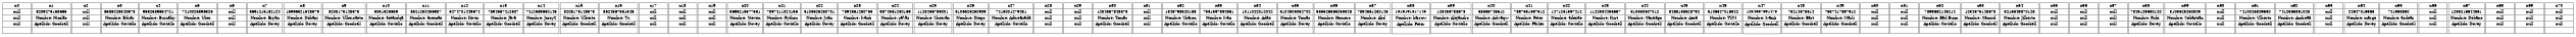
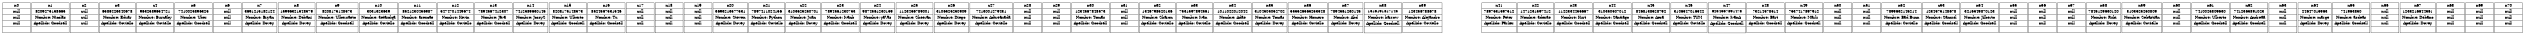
  digraph {
    nodesep=.05
    rankdir=TB
    node [shape=record]
    n1 [height=.1 label="{n0|null|null |null| }" width=1.5]
    n2 [height=.1 label="{n1|8209275158665|Nombre: Nicolás|Apellido: Goodsell| }" width=1.5]
    n3 [height=.1 label="{n2|null|null |null| }" width=1.5]
    n4 [height=.1 label="{n3|6586423340678|Nombre: Eduar|Apellido: Coviello| }" width=1.5]
    n5 [height=.1 label="{n4|9632589654721|Nombre: Burnaby|Apellido: Coviello| }" width=1.5]
    n6 [height=.1 label="{n5|7410025896325|Nombre: Uber|Apellido: Goodsell| }" width=1.5]
    n7 [height=.1 label="{n6|null|null |null| }" width=1.5]
    n8 [height=.1 label="{n7|3691215182124|Nombre: Bryan|Apellido: Dovey| }" width=1.5]
    n9 [height=.1 label="{n8|15996321548579|Nombre: Debani|Apellido: Dovey| }" width=1.5]
    n10 [height=.1 label="{n9|8208175148573|Nombre: Ulbersaeto|Apellido: Goodsell| }" width=1.5]
    n11 [height=.1 label="{n10|3031323639|Nombre: aetaxdqa|Apellido: Coviello| }" width=1.5]
    n12 [height=.1 label="{n11|8521230456987|Nombre: asexcae|Apellido: Goodsell| }" width=1.5]
    n13 [height=.1 label="{n12|5474701449674|Nombre: Kevin|Apellido: Coviello| }" width=1.5]
    n14 [height=.1 label="{n13|7894567412307|Nombre: Java|Apellido: Goodsell| }" width=1.5]
    n15 [height=.1 label="{n14|7412589630145|Nombre: JossyS|Apellido: Dovey| }" width=1.5]
    n16 [height=.1 label="{n15|8208175148573|Nombre: Ulberto|Apellido: Goodsell| }" width=1.5]
    n17 [height=.1 label="{n16|8524567531546|Nombre: Tu|Apellido: Goodsell| }" width=1.5]
    n18 [height=.1 label="{n17|null|null |null| }" width=1.5]
    n19 [height=.1 label="{n18|null|null |null| }" width=1.5]
    n20 [height=.1 label="{n19|null|null |null| }" width=1.5]
    n21 [height=.1 label="{n20|3693213577531|Nombre: Steven|Apellido: Dovey| }" width=1.5]
    n22 [height=.1 label="{n21|7897411024156|Nombre: Python|Apellido: Coviello| }" width=1.5]
    n23 [height=.1 label="{n22|3103525250701|Nombre: Juan|Apellido: Dovey| }" width=1.5]
    n24 [height=.1 label="{n23|7894561230753|Nombre: Ivanb|Apellido: Goodsell| }" width=1.5]
    n25 [height=.1 label="{n24|9874561230159|Nombre: yaVas|Apellido: Dovey| }" width=1.5]
    n26 [height=.1 label="{n25|1123456789001|Nombre: Sheeran|Apellido: Dovey| }" width=1.5]
    n27 [height=.1 label="{n26|3106525250909|Nombre: Diego|Apellido: Dovey| }" width=1.5]
    n28 [height=.1 label="{n27|7413001279431|Nombre: Adtreaxada|Apellido: Coviello| }" width=1.5]
    n29 [height=.1 label="{n28|null|null |null| }" width=1.5]
    n30 [height=.1 label="{n29|null|null |null| }" width=1.5]
    n31 [height=.1 label="{n30|1234567848573|Nombre: Tomás|Apellido: Goodsell| }" width=1.5]
    n32 [height=.1 label="{n31|null|null |null| }" width=1.5]
    n33 [height=.1 label="{n32|1346798520136|Nombre: Sharon|Apellido: Coviello| }" width=1.5]
    n34 [height=.1 label="{n33|7531597894561|Nombre: Ivan|Apellido: Coviello| }" width=1.5]
    n35 [height=.1 label="{n34|1011022012042|Nombre: Adae|Apellido: Goodsell| }" width=1.5]
    n36 [height=.1 label="{n35|3104505052702|Nombre: Tomás|Apellido: Dovey| }" width=1.5]
    n37 [height=.1 label="{n36|555526565253548|Nombre: Homero|Apellido: Coviello| }" width=1.5]
    n38 [height=.1 label="{n37|7894561230145|Nombre: Abd|Apellido: Dovey| }" width=1.5]
-   n39 [height=.1 label="{n38|1316191817145|Nombre: harrow|Apellido: Peter| }" width=1.5]
+   n39 [height=.1 label="{n38|1316191817145|Nombre: harrow|Apellido: Goodsell| }" width=1.5]
    n40 [height=.1 label="{n39|123456788678|Nombre: Alejandro|Apellido: Coviello| }" width=1.5]
-   n41 [height=.1 label="{n40|58565745612|Nombre: Adwaqw|Apellido: Goodsell| }" width=1.5]
    n42 [height=.1 label="{n41|7897531597512|Nombre: Peter|Apellido: Parker| }" width=1.5]
    n43 [height=.1 label="{n42|1471231597412|Nombre: adexae|Apellido: Coviello| }" width=1.5]
    n44 [height=.1 label="{n43|1122334455667|Nombre: Kurt|Apellido: Goodsell| }" width=1.5]
    n45 [height=.1 label="{n44|310350507012|Nombre: Santiago|Apellido: Goodsell| }" width=1.5]
    n46 [height=.1 label="{n45|8468138528792|Nombre: Aesa|Apellido: Goodsell| }" width=1.5]
    n47 [height=.1 label="{n46|3106547016542|Nombre: TUM|Apellido: Coviello| }" width=1.5]
-   n48 [height=.1 label="{n47|1234567891478|Nombre: IvanA|Apellido: Goodsell| }" width=1.5]
+   n48 [height=.1 label="{n47|6234567891478|Nombre: IvanA|Apellido: Goodsell| }" width=1.5]
    n49 [height=.1 label="{n48|73214578514|Nombre: Bart|Apellido: Goodsell| }" width=1.5]
    n50 [height=.1 label="{n49|7537417897912|Nombre: Mark|Apellido: Goodsell| }" width=1.5]
    n51 [height=.1 label="{n50|null|null |null| }" width=1.5]
    n52 [height=.1 label="{n51|null|null |null| }" width=1.5]
    n53 [height=.1 label="{n52|7899632145214|Nombre: Bad Bunn|Apellido: Coviello| }" width=1.5]
    n54 [height=.1 label="{n53|1234575148678|Nombre: Samuel|Apellido: Goodsell| }" width=1.5]
    n55 [height=.1 label="{n54|3216549870123|Nombre: Jilberto|Apellido: Goodsell| }" width=1.5]
    n56 [height=.1 label="{n55|null|null |null| }" width=1.5]
    n57 [height=.1 label="{n56|null|null |null| }" width=1.5]
    n58 [height=.1 label="{n57|null|null |null| }" width=1.5]
    n59 [height=.1 label="{n58|7845129630120|Nombre: Rubi|Apellido: Dovey| }" width=1.5]
    n60 [height=.1 label="{n59|3103525250809|Nombre: Sebastián|Apellido: Coviello| }" width=1.5]
    n61 [height=.1 label="{n60|null|null |null| }" width=1.5]
    n62 [height=.1 label="{n61|7410025809630|Nombre: Ulberto|Apellido: Goodsell| }" width=1.5]
    n63 [height=.1 label="{n62|7412365891023|Nombre: Andreaa|Apellido: Goodsell| }" width=1.5]
    n64 [height=.1 label="{n63|null|null |null| }" width=1.5]
    n65 [height=.1 label="{n64|24647015963|Nombre: marge|Apellido: Dovey| }" width=1.5]
    n66 [height=.1 label="{n65|741963850|Nombre: asdeas|Apellido: Goodsell| }" width=1.5]
    n67 [height=.1 label="{n66|null|null |null| }" width=1.5]
    n68 [height=.1 label="{n67|1233216644561|Nombre: Debano|Apellido: Dovey| }" width=1.5]
    n69 [height=.1 label="{n68|null|null |null| }" width=1.5]
    n70 [height=.1 label="{n69|null|null |null| }" width=1.5]
    n71 [height=.1 label="{n70|null|null |null| }" width=1.5]
  }
